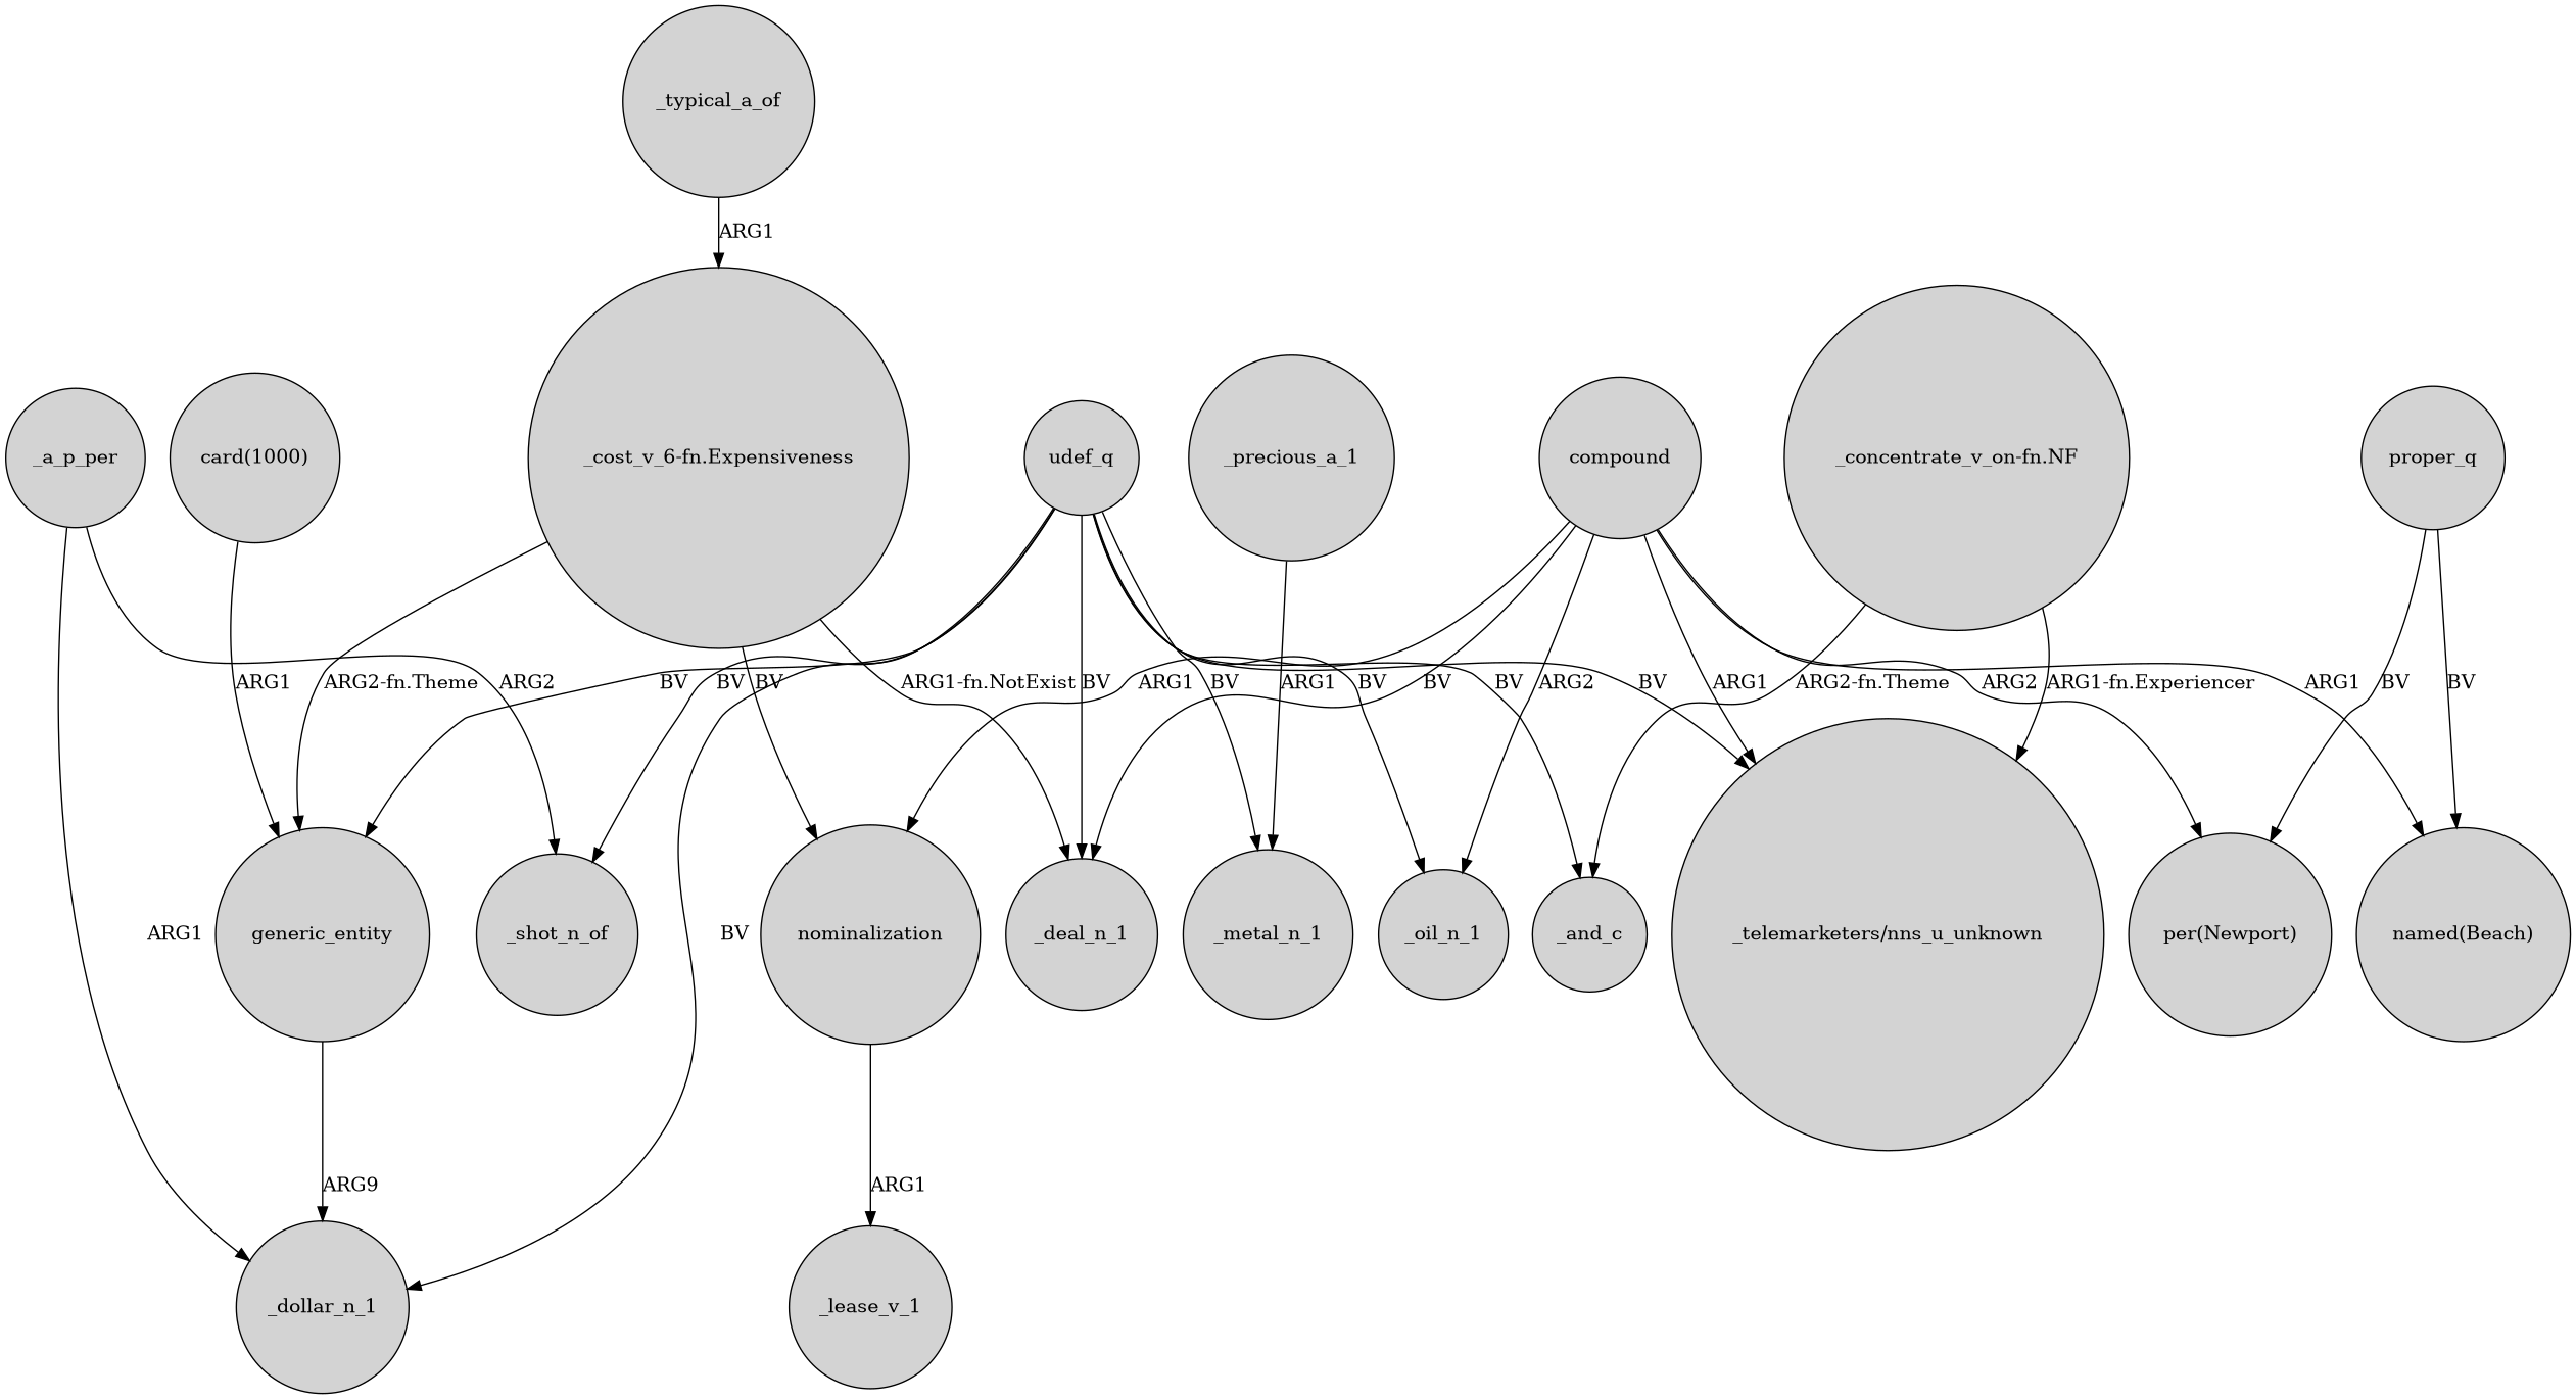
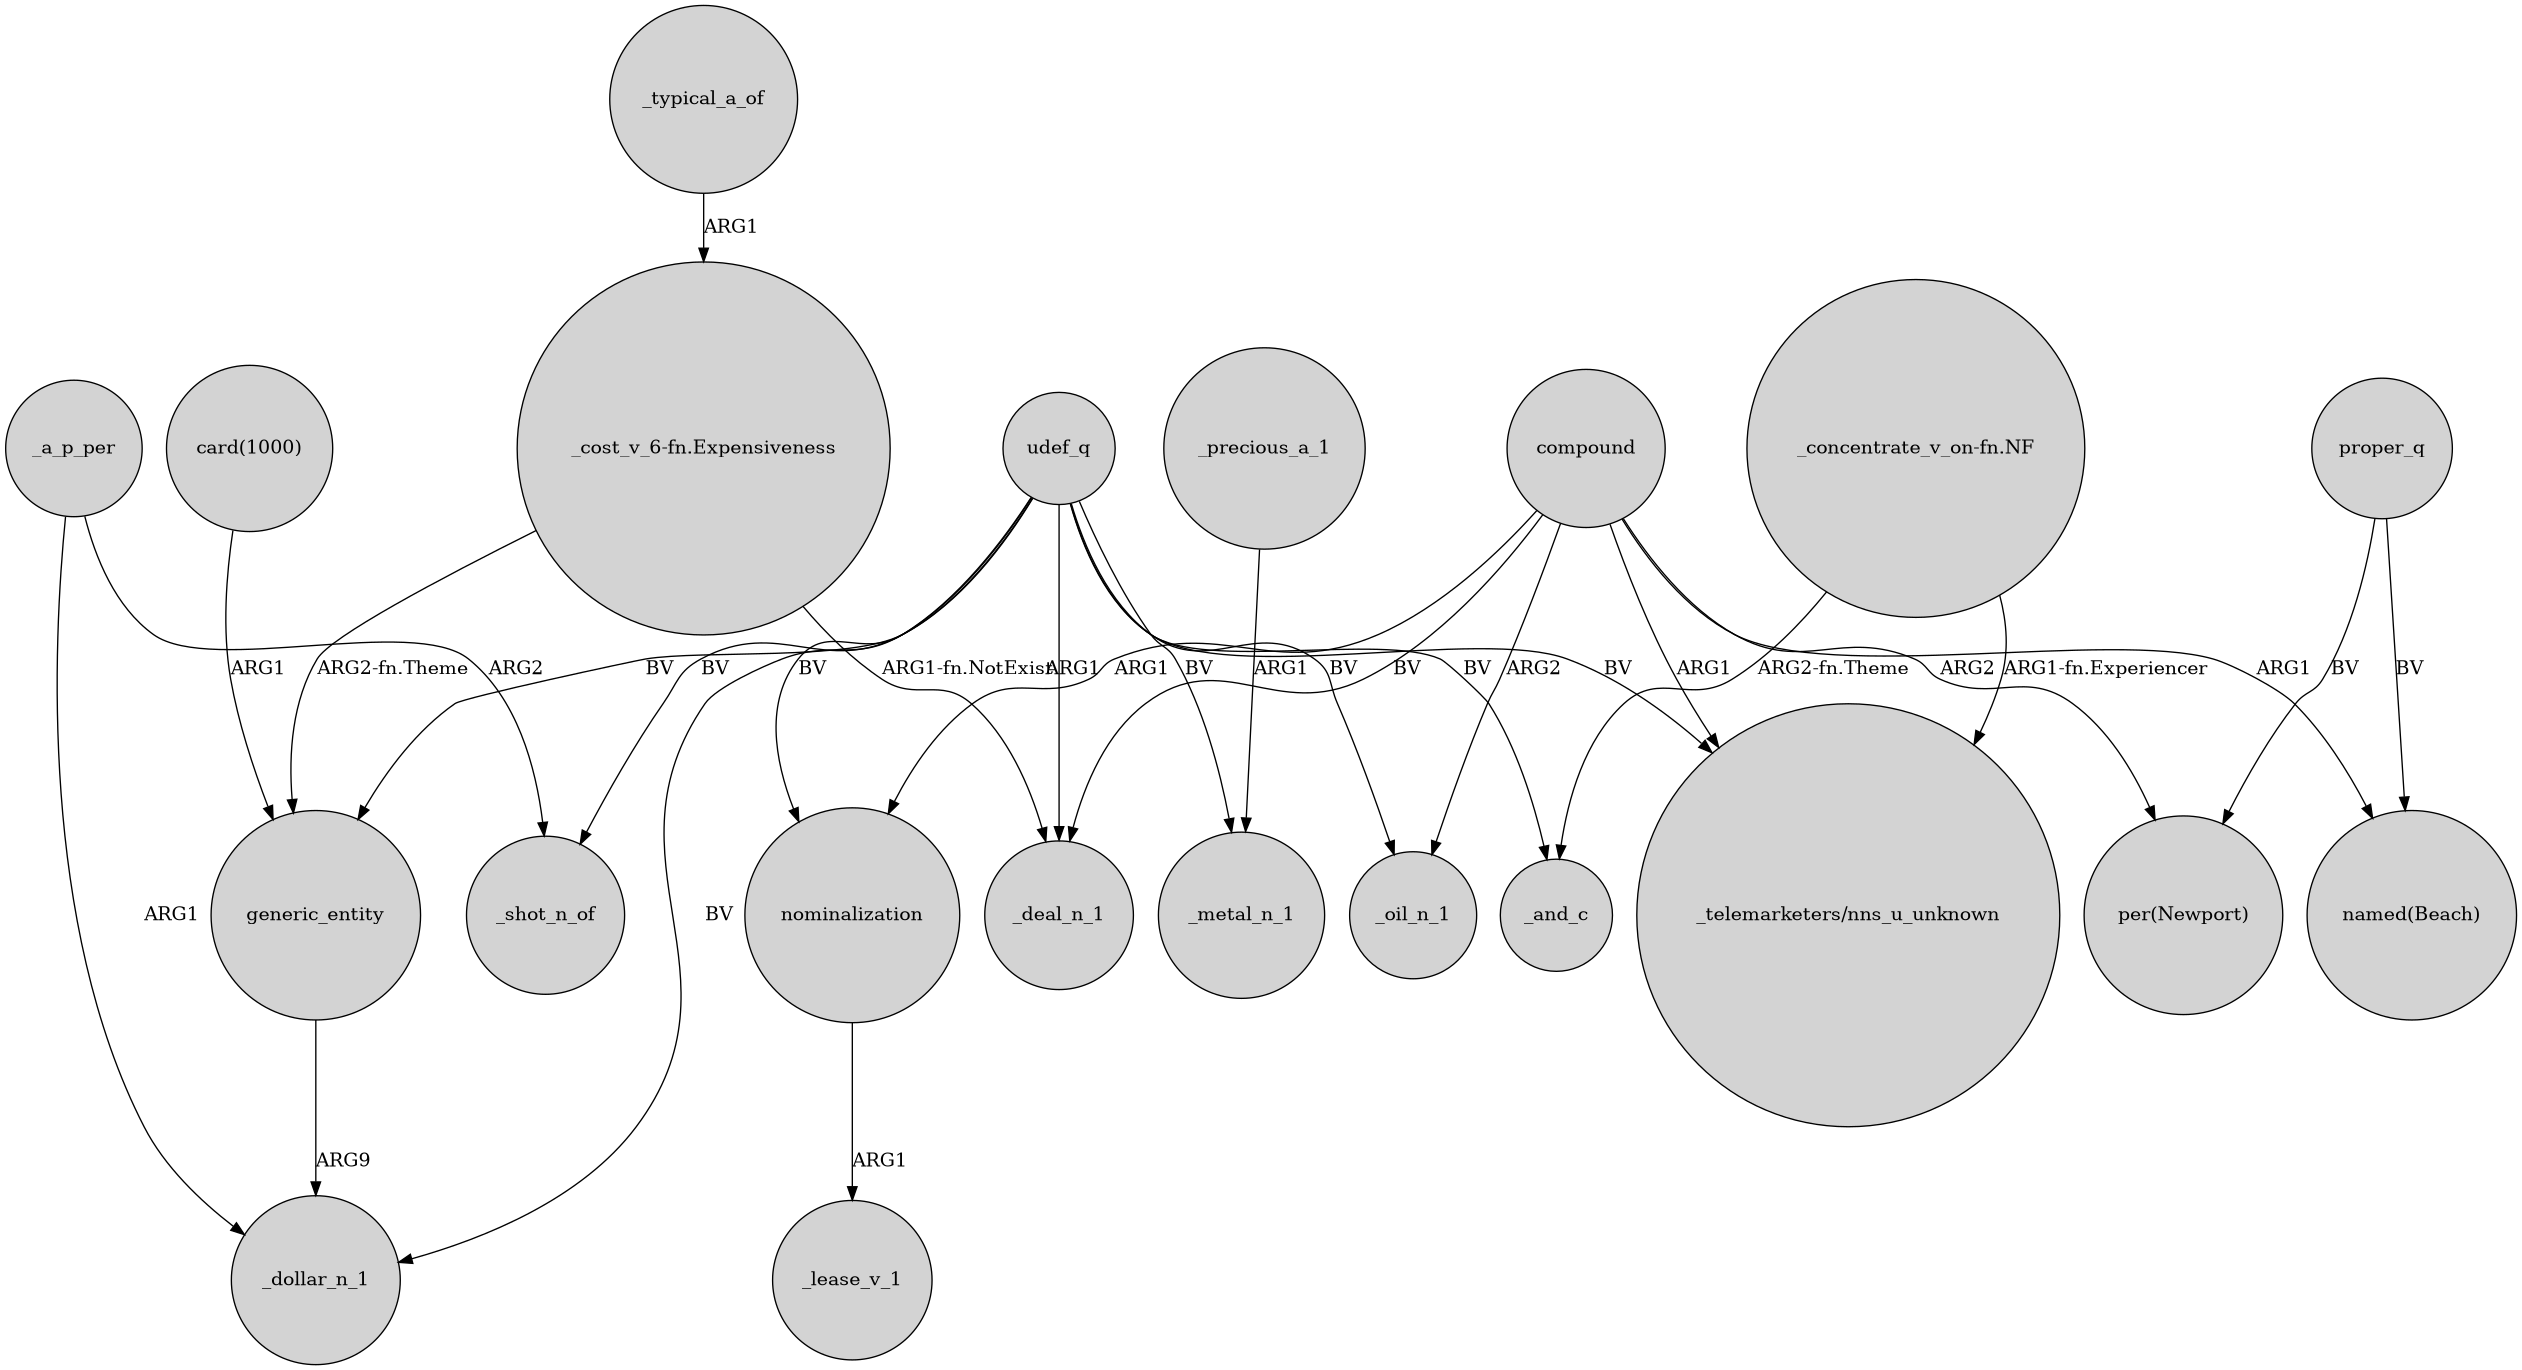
  digraph {
    node [shape=circle style=filled]
    n1 [label="_cost_v_6-fn.Expensiveness"]
    _deal_n_1
    generic_entity
    _dollar_n_1
    udef_q
    "_telemarketers/nns_u_unknown"
    _and_c
    _oil_n_1
    _shot_n_of
    _metal_n_1
    nominalization
    _lease_v_1
    compound
    n14 [label="per(Newport)"]
    "named(Beach)"
    proper_q
    _typical_a_of
    "card(1000)"
    "_concentrate_v_on-fn.NF"
    _a_p_per
    _precious_a_1
    n1 -> _deal_n_1 [label="ARG1-fn.NotExist"]
    n1 -> generic_entity [label="ARG2-fn.Theme"]
    generic_entity -> _dollar_n_1 [label=ARG9]
-   udef_q -> _deal_n_1 [label=BV]
+   udef_q -> _deal_n_1 [label=ARG1]
    udef_q -> generic_entity [label=BV]
    udef_q -> _dollar_n_1 [label=BV]
    udef_q -> "_telemarketers/nns_u_unknown" [label=BV]
    udef_q -> _and_c [label=BV]
    udef_q -> _oil_n_1 [label=BV]
    udef_q -> _shot_n_of [label=BV]
    udef_q -> _metal_n_1 [label=BV]
-   n1 -> nominalization [label=BV]
+   udef_q -> nominalization [label=BV]
    nominalization -> _lease_v_1 [label=ARG1]
    compound -> _deal_n_1 [label=BV]
    compound -> "_telemarketers/nns_u_unknown" [label=ARG1]
    compound -> _oil_n_1 [label=ARG2]
    compound -> nominalization [label=ARG1]
    compound -> n14 [label=ARG2]
    compound -> "named(Beach)" [label=ARG1]
    proper_q -> n14 [label=BV]
    proper_q -> "named(Beach)" [label=BV]
    _typical_a_of -> n1 [label=ARG1]
    "card(1000)" -> generic_entity [label=ARG1]
    "_concentrate_v_on-fn.NF" -> "_telemarketers/nns_u_unknown" [label="ARG1-fn.Experiencer"]
    "_concentrate_v_on-fn.NF" -> _and_c [label="ARG2-fn.Theme"]
    _a_p_per -> _dollar_n_1 [label=ARG1]
    _a_p_per -> _shot_n_of [label=ARG2]
    _precious_a_1 -> _metal_n_1 [label=ARG1]
  }
